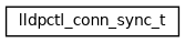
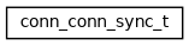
  digraph {
    rankdir=LR
-   n1 [color=black fillcolor=white fontname=Helvetica fontsize=10 height=0.2 label=lldpctl_conn_sync_t shape=record style=filled width=0.4]
+   n1 [color=black fillcolor=white fontname=Helvetica fontsize=10 height=0.2 label=conn_conn_sync_t shape=record style=filled width=0.4]
  }
